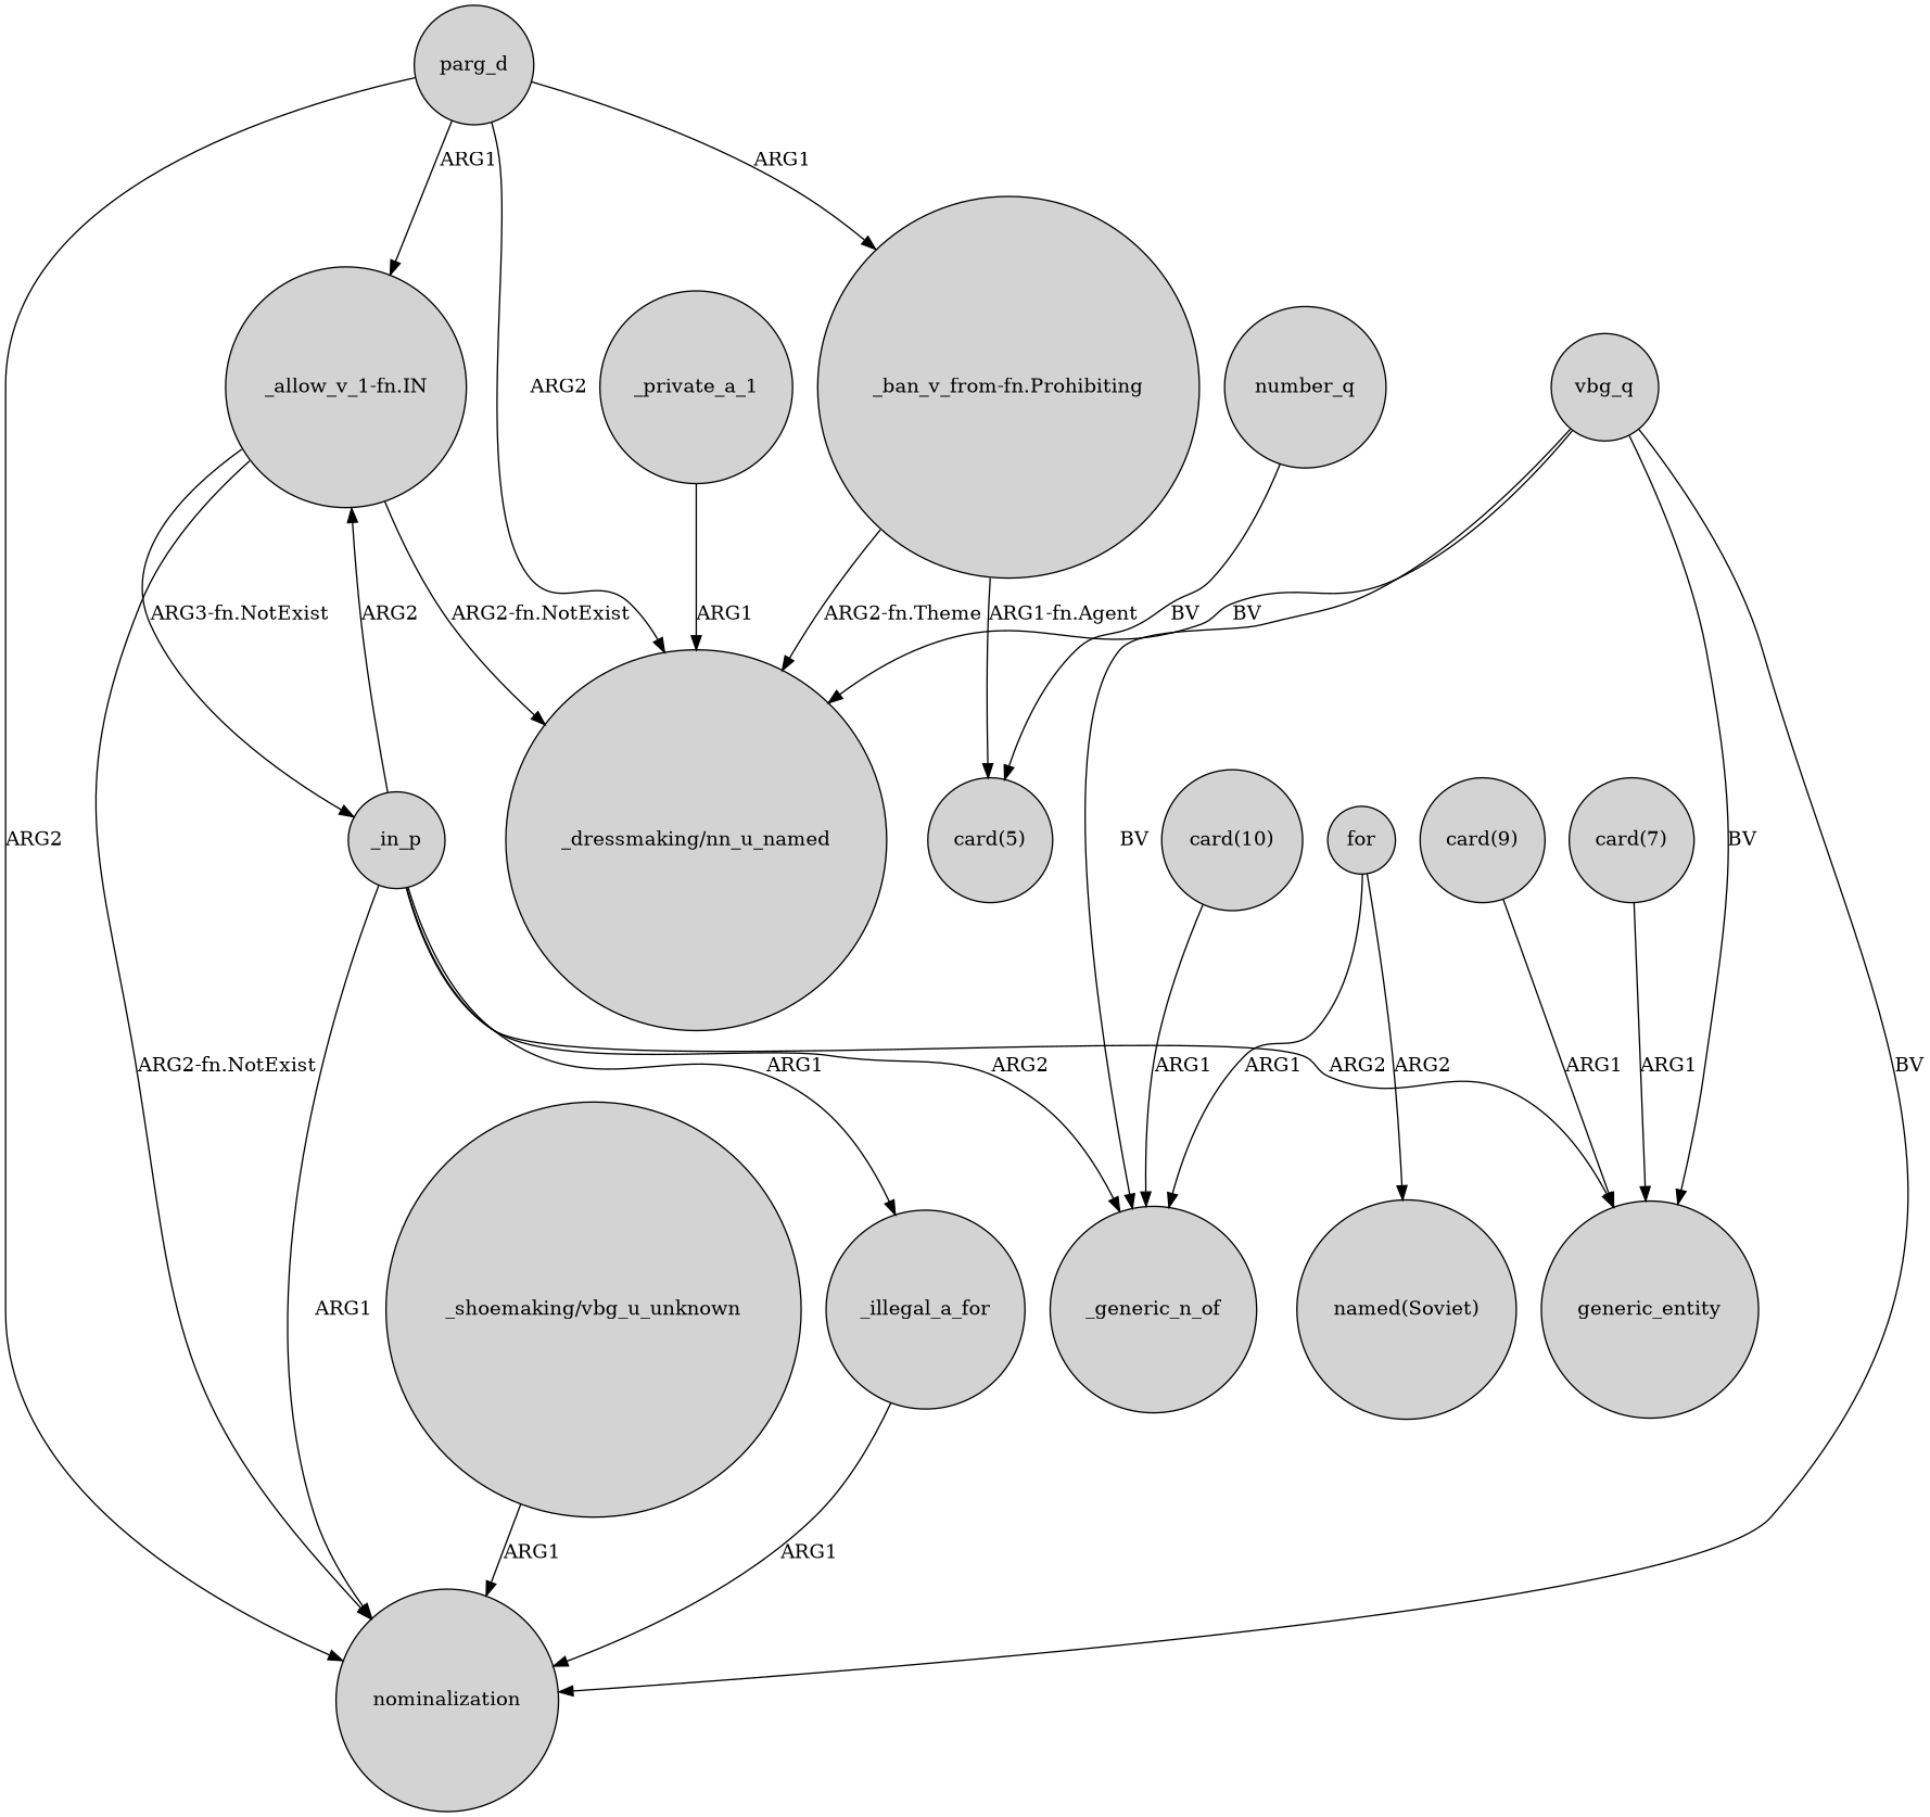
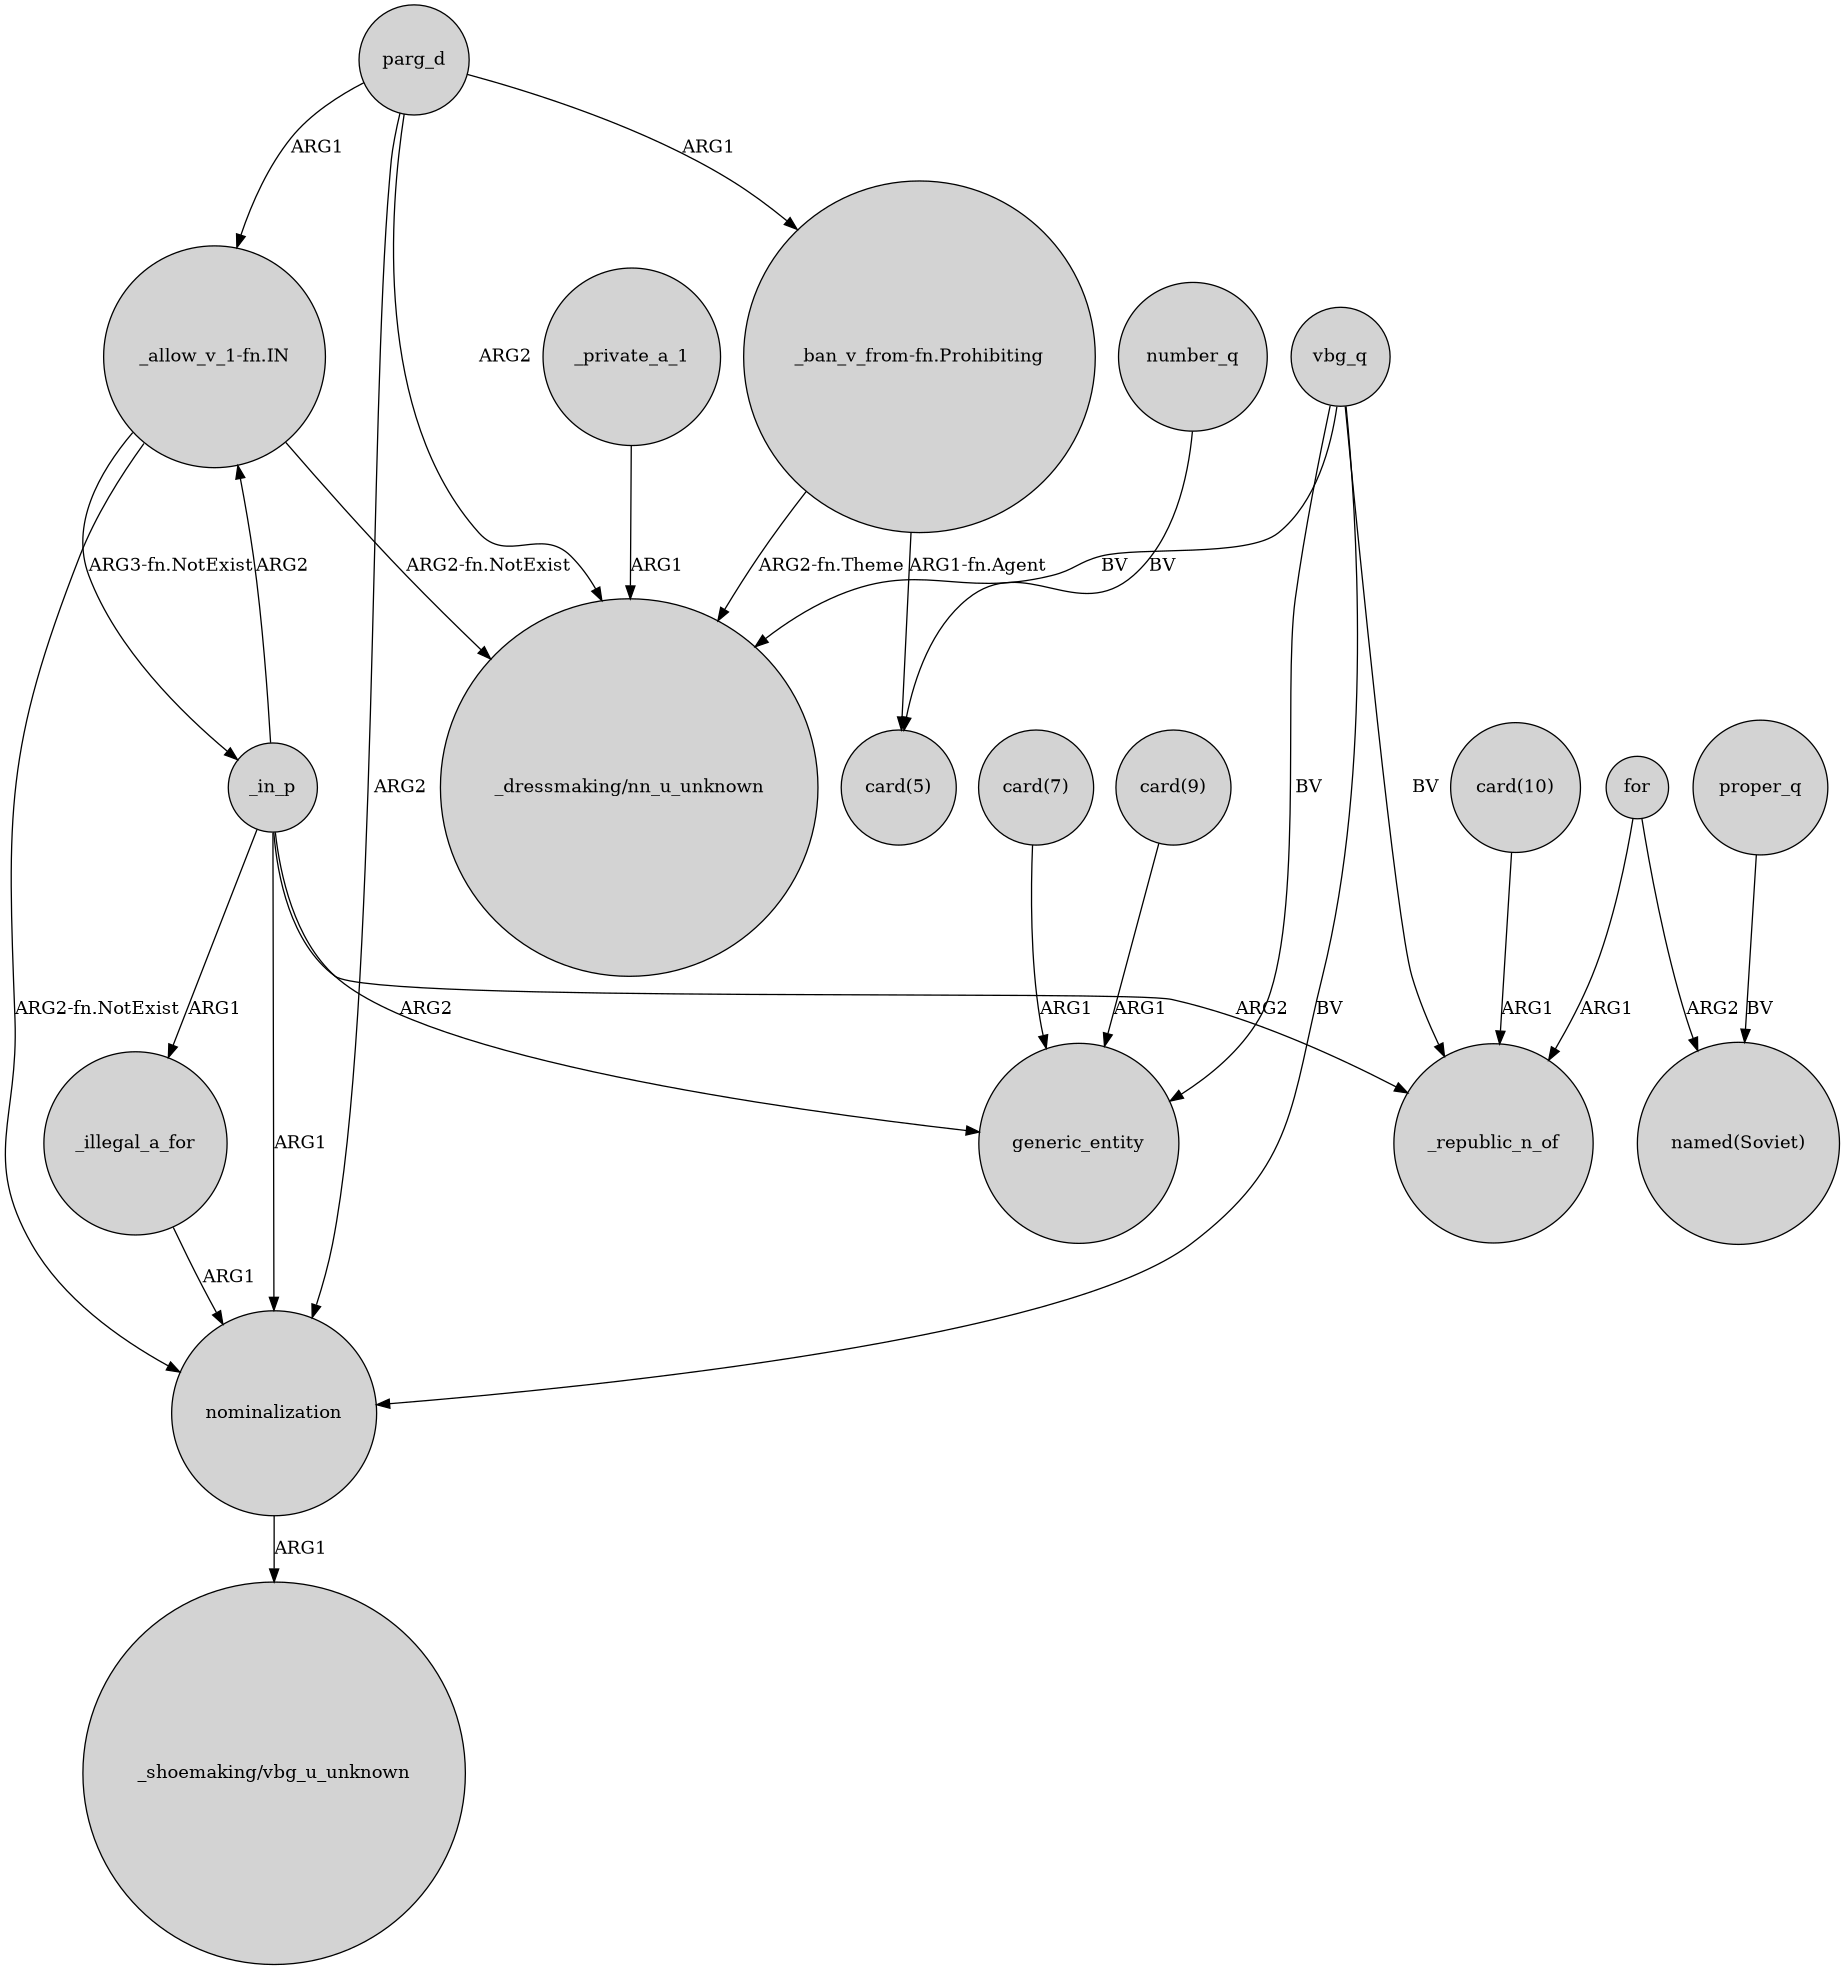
  digraph {
    node [shape=circle style=filled]
    "_allow_v_1-fn.IN"
    _in_p
    nominalization
-   "_dressmaking/nn_u_unknown" [label="_dressmaking/nn_u_named"]
+   "_dressmaking/nn_u_unknown"
    generic_entity
    _illegal_a_for
-   _republic_n_of [label=_generic_n_of]
+   _republic_n_of
    "_shoemaking/vbg_u_unknown"
    parg_d
    "_ban_v_from-fn.Prohibiting"
    "card(5)"
    n12 [label=vbg_q]
    _private_a_1
    "card(10)"
+   proper_q
    "named(Soviet)"
    n17 [label=for]
    number_q
    "card(7)"
    "card(9)"
    "_allow_v_1-fn.IN" -> _in_p [label="ARG3-fn.NotExist"]
    "_allow_v_1-fn.IN" -> nominalization [label="ARG2-fn.NotExist"]
    "_allow_v_1-fn.IN" -> "_dressmaking/nn_u_unknown" [label="ARG2-fn.NotExist"]
    _in_p -> "_allow_v_1-fn.IN" [label=ARG2]
    _in_p -> nominalization [label=ARG1]
    _in_p -> generic_entity [label=ARG2]
    _in_p -> _illegal_a_for [label=ARG1]
    _in_p -> _republic_n_of [label=ARG2]
-   "_shoemaking/vbg_u_unknown" -> nominalization [label=ARG1]
+   nominalization -> "_shoemaking/vbg_u_unknown" [label=ARG1]
    _illegal_a_for -> nominalization [label=ARG1]
    parg_d -> "_allow_v_1-fn.IN" [label=ARG1]
    parg_d -> nominalization [label=ARG2]
    parg_d -> "_dressmaking/nn_u_unknown" [label=ARG2]
    parg_d -> "_ban_v_from-fn.Prohibiting" [label=ARG1]
    "_ban_v_from-fn.Prohibiting" -> "_dressmaking/nn_u_unknown" [label="ARG2-fn.Theme"]
    "_ban_v_from-fn.Prohibiting" -> "card(5)" [label="ARG1-fn.Agent"]
    n12 -> nominalization [label=BV]
    n12 -> "_dressmaking/nn_u_unknown" [label=BV]
    n12 -> generic_entity [label=BV]
    n12 -> _republic_n_of [label=BV]
    _private_a_1 -> "_dressmaking/nn_u_unknown" [label=ARG1]
    "card(10)" -> _republic_n_of [label=ARG1]
+   proper_q -> "named(Soviet)" [label=BV]
    n17 -> _republic_n_of [label=ARG1]
    n17 -> "named(Soviet)" [label=ARG2]
    number_q -> "card(5)" [label=BV]
    "card(7)" -> generic_entity [label=ARG1]
    "card(9)" -> generic_entity [label=ARG1]
  }
